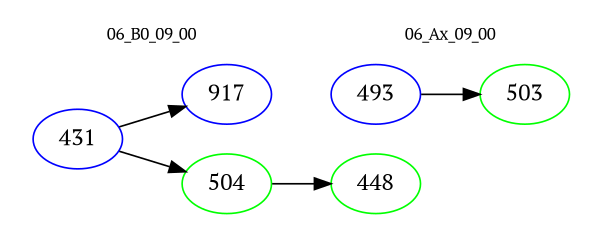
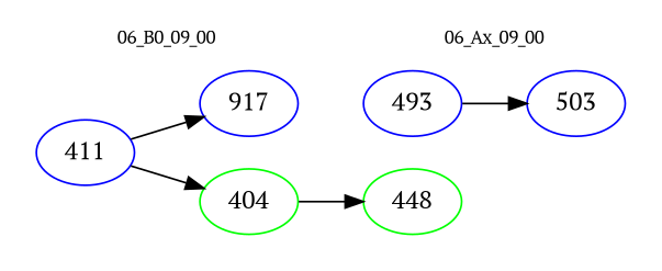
  digraph {
    fontname="PT Serif"
    rankdir=LR
    node [color=blue fontname="PT Serif"]
    edge [color=black fontname="PT Serif"]
    n1 [label=493]
    n2 [color=green label=448]
-   n3 [color=green label=503]
-   n4 [label=431]
-   n5 [color=green label=504]
+   n3 [label=503]
+   n4 [label=411]
+   n5 [color=green label=404]
    n6 [label=917]
    subgraph cluster_1 {
      color=white
      fontsize=10
      label="06_Ax_09_00"
      n1
      n2
      n3
    }
    subgraph cluster_2 {
      color=white
      fontsize=10
      label="06_B0_09_00"
      n4
      n5
      n6
    }
    n1 -> n3
    n4 -> n5
    n4 -> n6
    n5 -> n2
  }
